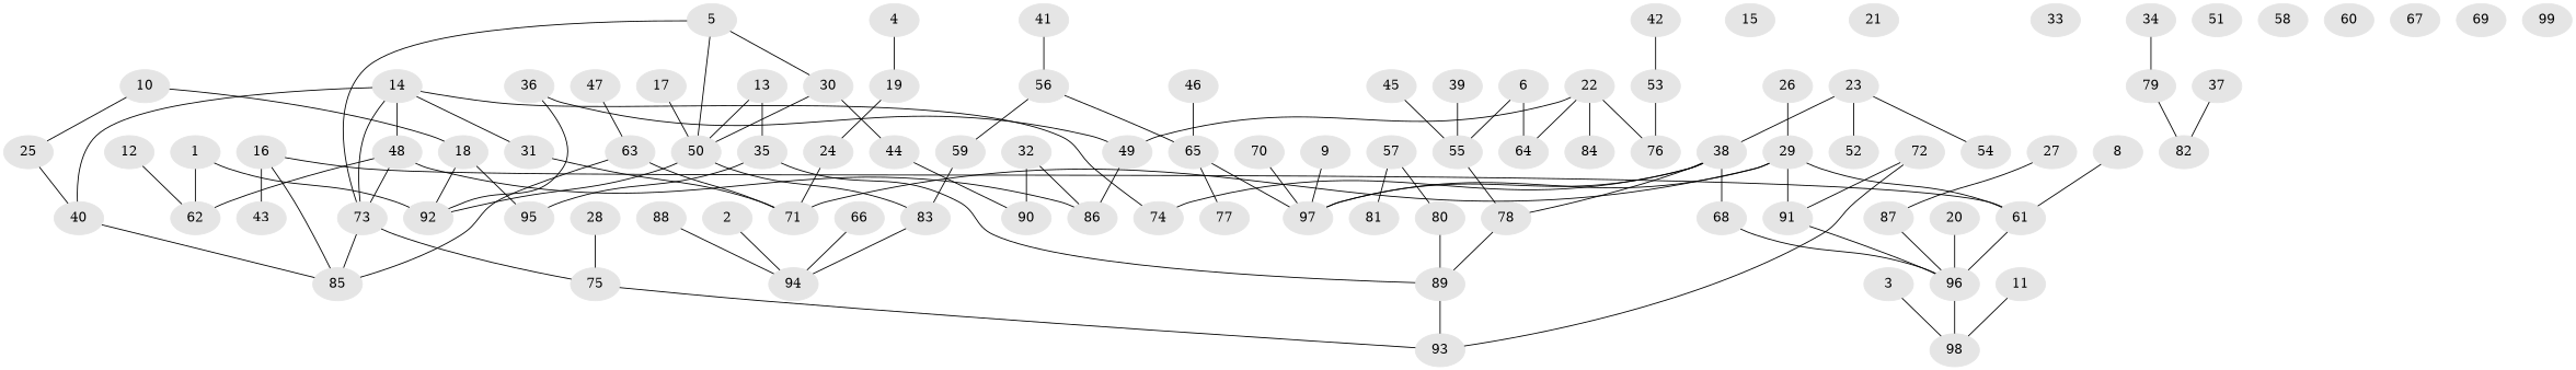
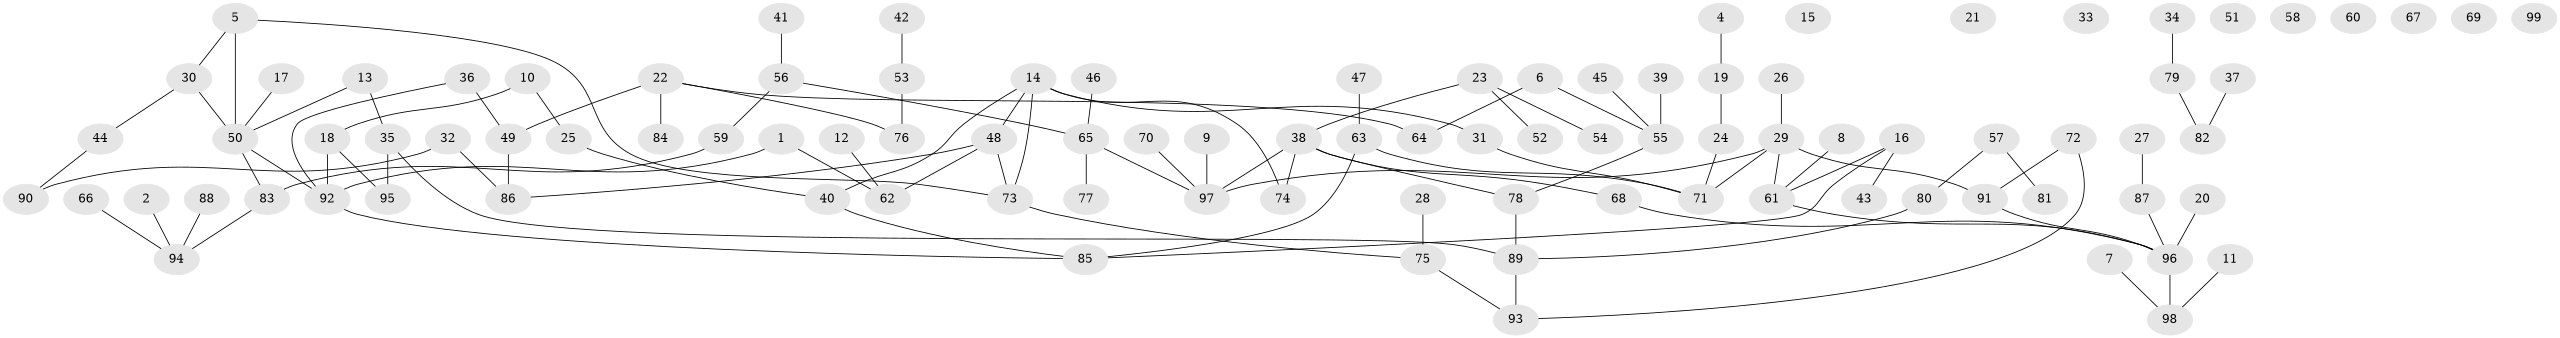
  graph {
    node [color=gray90 style=filled]
    1
    62
    92
    2
    94
    4
    19
    24
    5
    30
    50
    73
    44
    83
    85
    75
    6
    55
    64
    78
-   7 [label=3]
+   7
    98
    8
    61
    96
    9
    97
    10
    18
    25
    95
    40
    11
    12
    13
    35
    89
    14
    31
    48
    74
    71
    86
    15
    16
    43
    17
    20
    21
    22
    49
    76
    84
    23
    38
    52
    54
    68
    26
    29
    91
    27
    87
    28
    93
    90
    32
    33
    34
    79
    82
    36
    53
    37
    39
    41
    56
    65
    59
    42
    45
    46
    77
    47
    63
    51
    57
    80
    81
    58
    60
    66
    67
    69
    70
    72
    88
    99
    1 -- 62
    1 -- 92
    2 -- 94
    4 -- 19
    19 -- 24
    24 -- 71
    5 -- 30
    5 -- 50
    5 -- 73
    30 -- 50
    30 -- 44
    50 -- 92
    50 -- 83
-   73 -- 85
+   92 -- 85
    73 -- 75
    44 -- 90
    83 -- 94
    75 -- 93
    6 -- 55
    6 -- 64
    55 -- 78
    78 -- 89
    7 -- 98
    8 -- 61
    61 -- 96
    96 -- 98
    9 -- 97
    10 -- 18
    10 -- 25
    18 -- 92
    18 -- 95
    25 -- 40
    40 -- 85
    11 -- 98
    12 -- 62
    13 -- 50
    13 -- 35
    35 -- 95
    35 -- 89
    89 -- 93
    14 -- 73
    14 -- 40
    14 -- 31
    14 -- 48
    14 -- 74
    31 -- 71
    48 -- 62
    48 -- 73
    48 -- 86
    16 -- 85
    16 -- 61
    16 -- 43
    17 -- 50
    20 -- 96
    22 -- 64
    22 -- 49
    22 -- 76
    22 -- 84
    49 -- 86
    23 -- 38
    23 -- 52
    23 -- 54
    38 -- 78
    38 -- 97
    38 -- 74
    38 -- 68
    68 -- 96
    26 -- 29
    29 -- 61
    29 -- 97
    29 -- 71
    29 -- 91
    91 -- 96
    27 -- 87
    87 -- 96
    28 -- 75
    32 -- 86
    32 -- 90
    34 -- 79
    79 -- 82
    36 -- 92
    36 -- 49
    53 -- 76
    37 -- 82
    39 -- 55
    41 -- 56
    56 -- 65
    56 -- 59
    65 -- 97
    65 -- 77
    59 -- 83
    42 -- 53
    45 -- 55
    46 -- 65
    47 -- 63
    63 -- 85
    63 -- 71
    57 -- 80
    57 -- 81
    80 -- 89
    66 -- 94
    70 -- 97
    72 -- 91
    72 -- 93
    88 -- 94
  }
